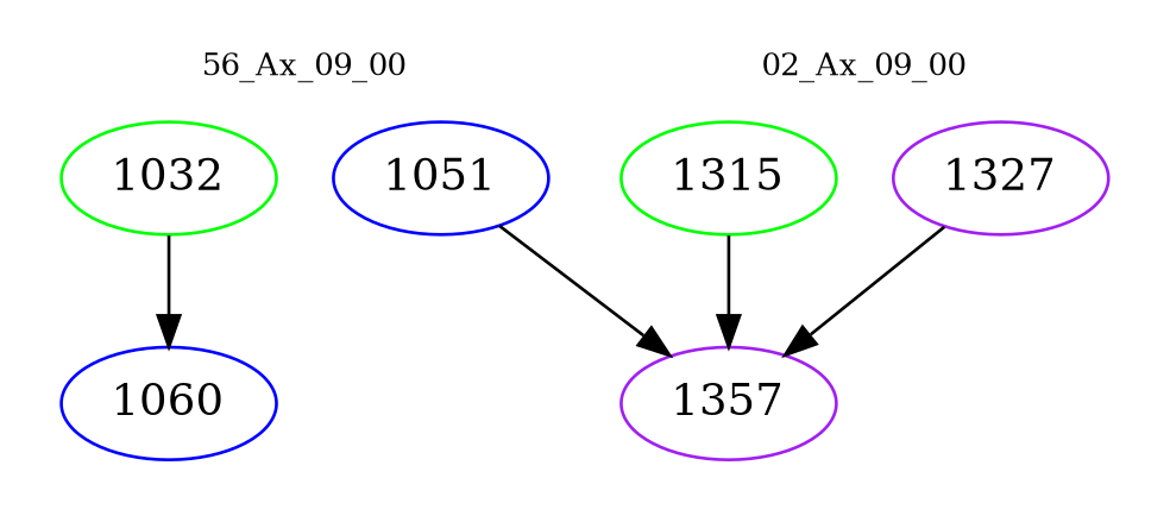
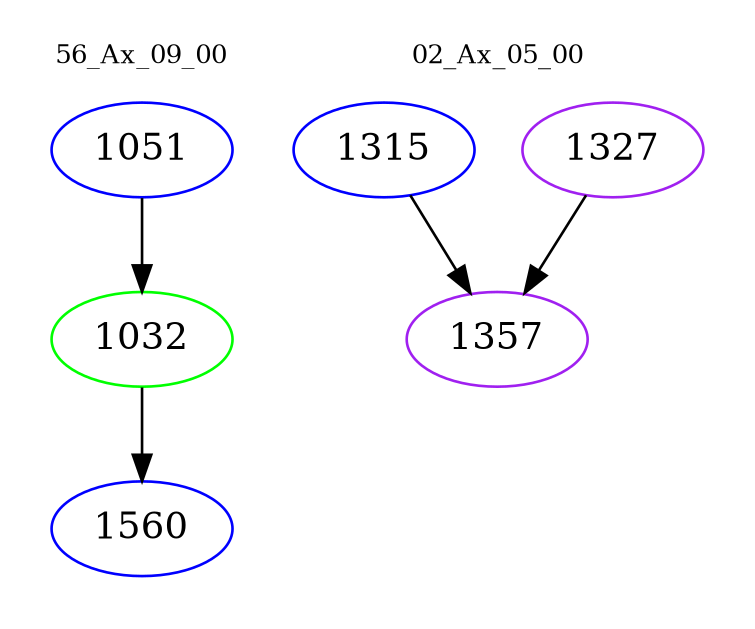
  digraph {
    node [color=blue]
    edge [color=black]
    n1 [label=1051]
    n2 [color=green label=1032]
-   n3 [label=1060]
+   n3 [label=1560]
    n4 [color=purple label=1327]
-   n5 [color=green label=1315]
+   n5 [label=1315]
    n6 [color=purple label=1357]
    subgraph cluster_1 {
      color=white
      fontsize=10
      label="56_Ax_09_00"
      n1
      n2
      n3
    }
    subgraph cluster_2 {
      color=white
      fontsize=10
-     label="02_Ax_09_00"
+     label="02_Ax_05_00"
      n4
      n5
      n6
    }
-   n1 -> n6
+   n1 -> n2
    n2 -> n3
    n4 -> n6
    n5 -> n6
  }
